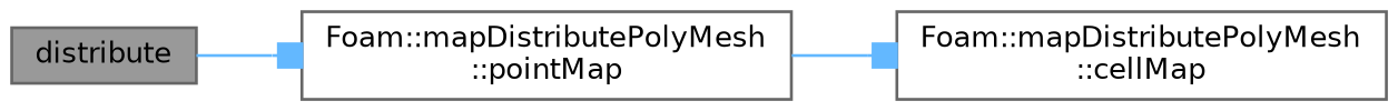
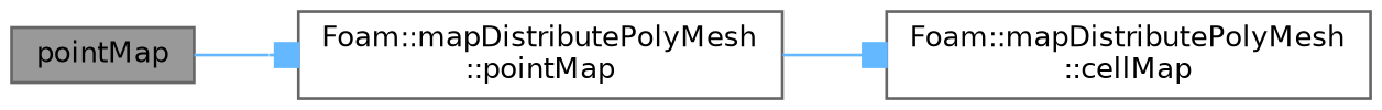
  digraph {
    rankdir=LR
    node [color=grey40 fillcolor=white fontname=Helvetica fontsize=10 shape=box style=filled]
    edge [arrowhead=box color=steelblue1 fontname=Helvetica fontsize=10 labelfontname=Helvetica labelfontsize=10 style=solid]
-   n1 [color=gray40 fillcolor=grey60 fontcolor=black height=0.2 label=distribute width=0.4]
+   n1 [color=gray40 fillcolor=grey60 fontcolor=black height=0.2 label=pointMap width=0.4]
    n2 [height=0.2 label="Foam::mapDistributePolyMesh\l::pointMap" width=0.4]
    n3 [height=0.2 label="Foam::mapDistributePolyMesh\l::cellMap" width=0.4]
    n1 -> n2
    n2 -> n3
  }
